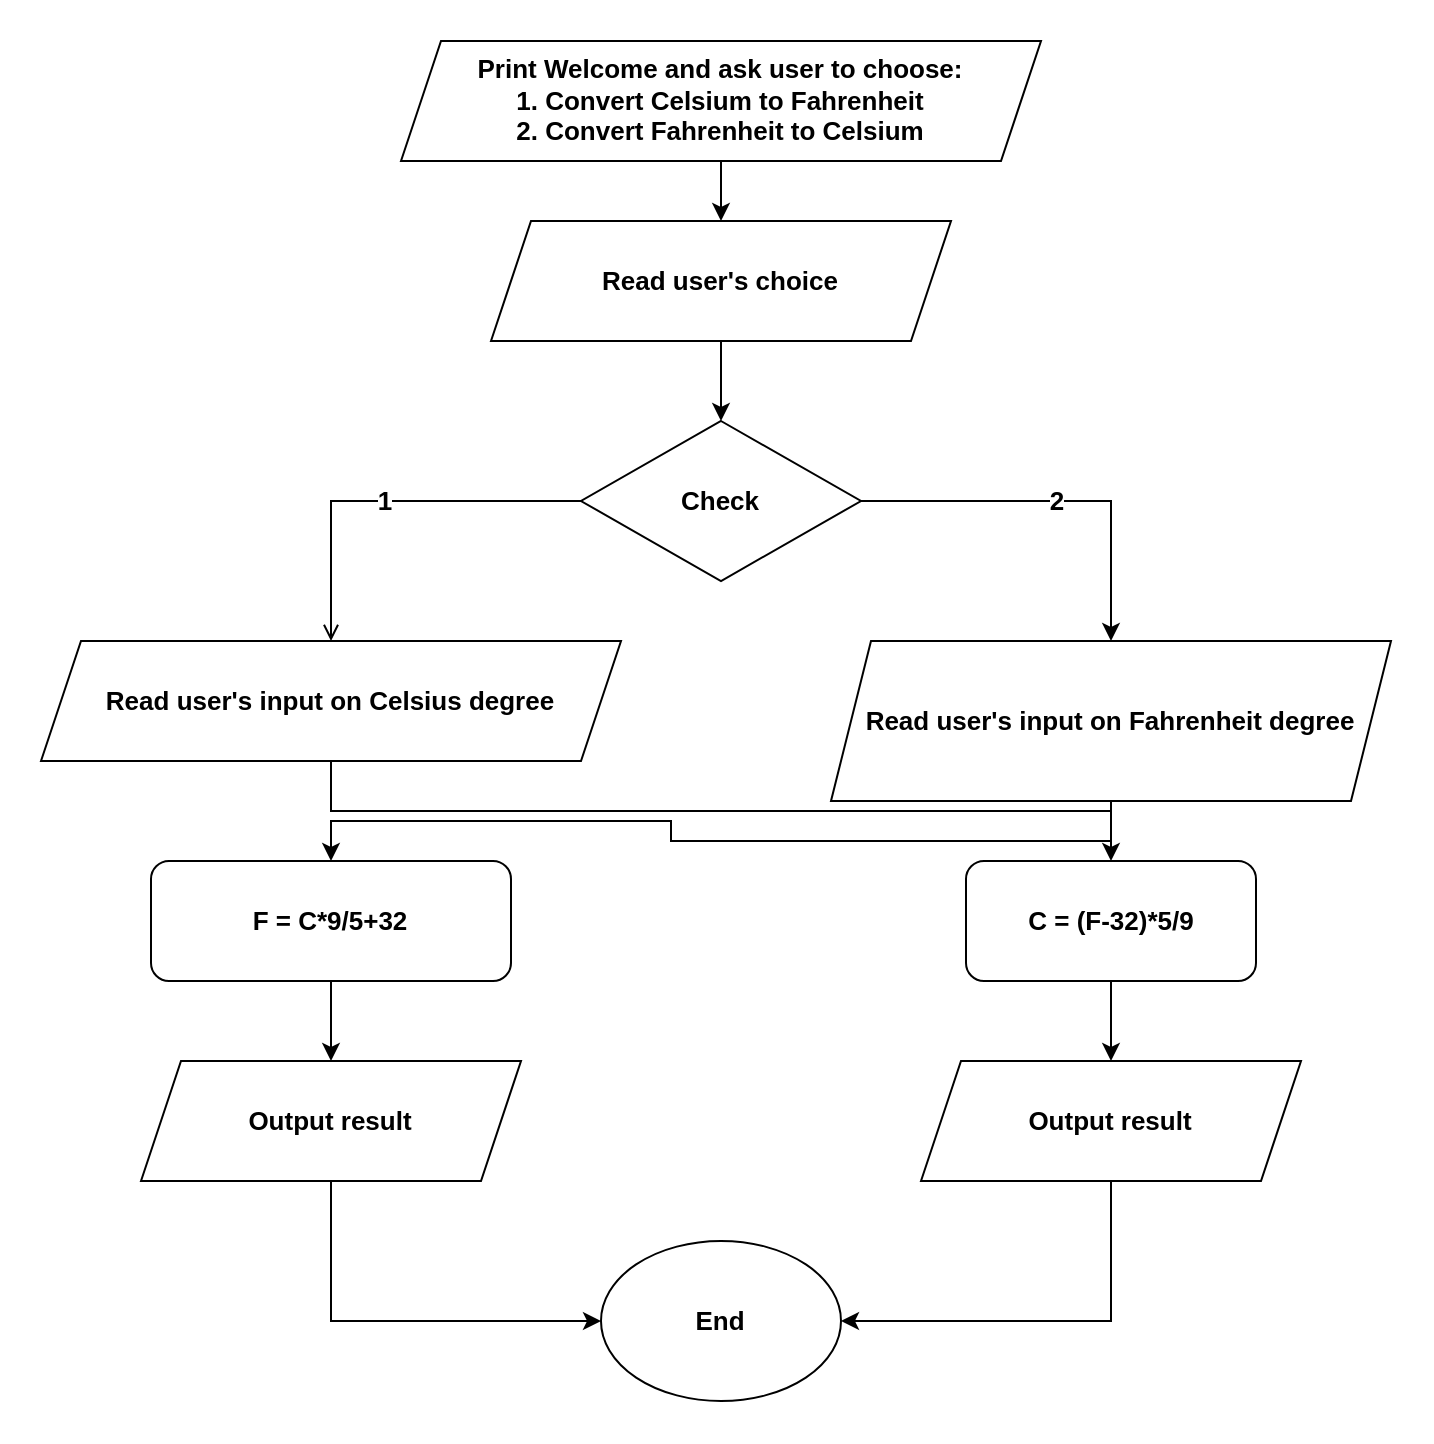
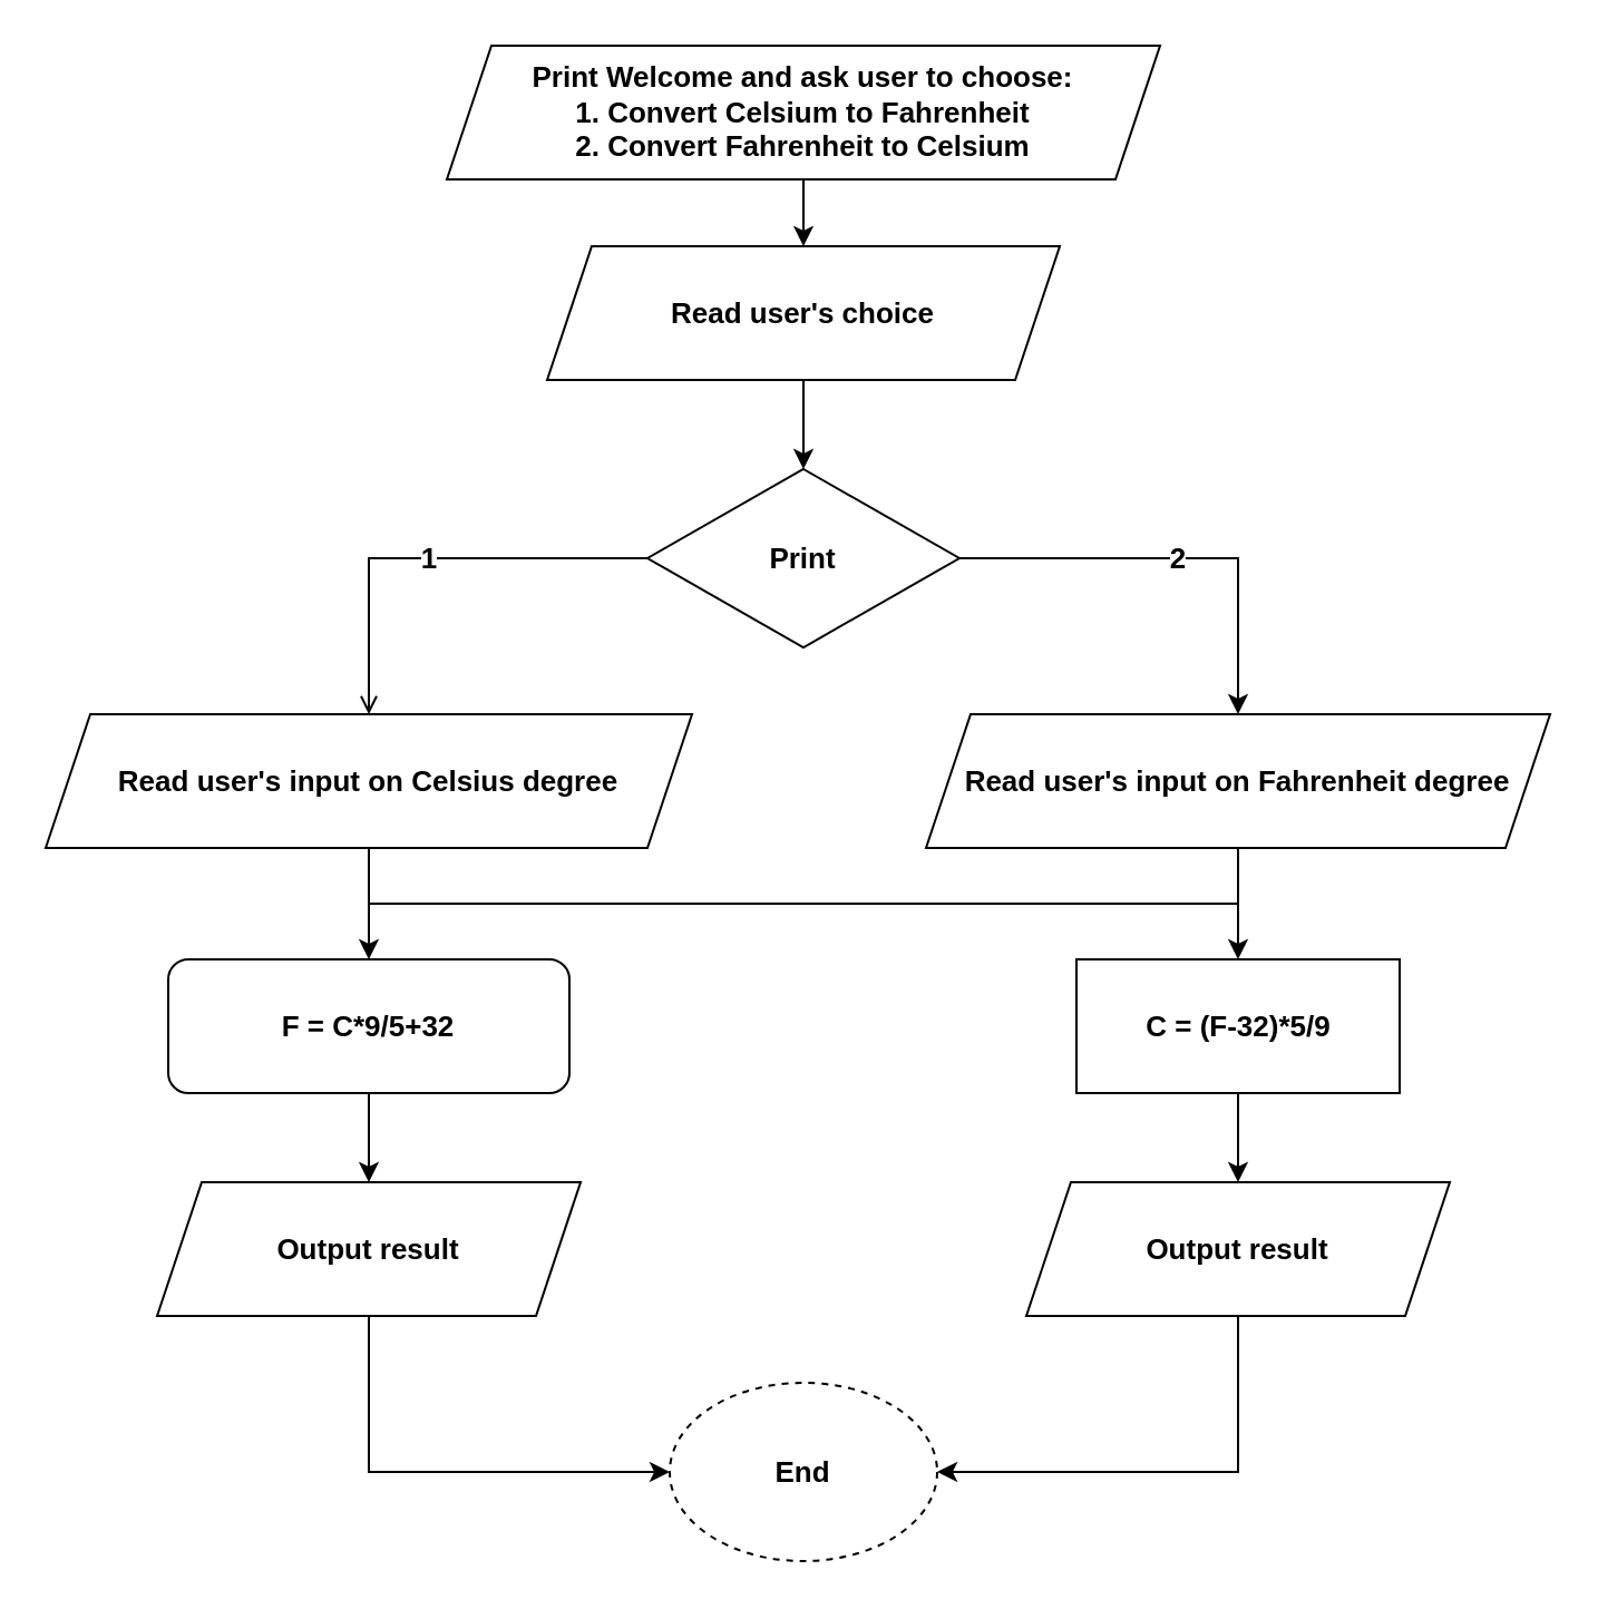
  <mxCell id="0" />
  <mxCell id="1" parent="0" />
- <mxCell id="2" value="End" style="ellipse;whiteSpace=wrap;html=1;fontSize=13;fontStyle=1" parent="1" vertex="1"><mxGeometry x="300" y="620" width="120" height="80" as="geometry" /></mxCell>
+ <mxCell id="2" value="End" style="ellipse;whiteSpace=wrap;html=1;fontSize=13;fontStyle=1;dashed=1;" parent="1" vertex="1"><mxGeometry x="300" y="620" width="120" height="80" as="geometry" /></mxCell>
  <mxCell id="3" style="edgeStyle=orthogonalEdgeStyle;rounded=0;orthogonalLoop=1;jettySize=auto;html=1;exitX=0.5;exitY=1;exitDx=0;exitDy=0;fontSize=13;fontStyle=1" parent="1" source="4" target="5" edge="1"><mxGeometry relative="1" as="geometry" /></mxCell>
  <mxCell id="4" value="Print Welcome and ask user to choose:&lt;div&gt;1. Convert Celsium to Fahrenheit&lt;/div&gt;&lt;div&gt;2. Convert Fahrenheit to Celsium&lt;/div&gt;" style="shape=parallelogram;perimeter=parallelogramPerimeter;whiteSpace=wrap;html=1;fixedSize=1;fontSize=13;fontStyle=1" parent="1" vertex="1"><mxGeometry x="200" y="20" width="320" height="60" as="geometry" /></mxCell>
  <mxCell id="5" value="Read user's choice" style="shape=parallelogram;perimeter=parallelogramPerimeter;whiteSpace=wrap;html=1;fixedSize=1;fontSize=13;fontStyle=1" parent="1" vertex="1"><mxGeometry x="245" y="110" width="230" height="60" as="geometry" /></mxCell>
  <mxCell id="6" value="1" style="edgeStyle=orthogonalEdgeStyle;rounded=0;orthogonalLoop=1;jettySize=auto;html=1;exitX=0;exitY=0.5;exitDx=0;exitDy=0;entryX=0.5;entryY=0;entryDx=0;entryDy=0;fontSize=13;fontStyle=1;endArrow=open;" parent="1" source="7" target="15" edge="1"><mxGeometry relative="1" as="geometry" /></mxCell>
- <mxCell id="7" value="Check" style="rhombus;whiteSpace=wrap;html=1;fontSize=13;fontStyle=1" parent="1" vertex="1"><mxGeometry x="290" y="210" width="140" height="80" as="geometry" /></mxCell>
+ <mxCell id="7" value="Print" style="rhombus;whiteSpace=wrap;html=1;fontSize=13;fontStyle=1" parent="1" vertex="1"><mxGeometry x="290" y="210" width="140" height="80" as="geometry" /></mxCell>
  <mxCell id="8" style="edgeStyle=orthogonalEdgeStyle;rounded=0;orthogonalLoop=1;jettySize=auto;html=1;exitX=0.5;exitY=1;exitDx=0;exitDy=0;entryX=0.5;entryY=0;entryDx=0;entryDy=0;fontSize=13;fontStyle=1" parent="1" source="5" target="7" edge="1"><mxGeometry relative="1" as="geometry" /></mxCell>
  <mxCell id="9" style="edgeStyle=orthogonalEdgeStyle;rounded=0;orthogonalLoop=1;jettySize=auto;html=1;exitX=0.5;exitY=1;exitDx=0;exitDy=0;entryX=0.5;entryY=0;entryDx=0;entryDy=0;fontSize=13;fontStyle=1" parent="1" source="10" target="19" edge="1"><mxGeometry relative="1" as="geometry" /></mxCell>
  <mxCell id="10" value="F = C*9/5+32" style="rounded=1;whiteSpace=wrap;html=1;fontSize=13;fontStyle=1" parent="1" vertex="1"><mxGeometry x="75" y="430" width="180" height="60" as="geometry" /></mxCell>
  <mxCell id="11" style="edgeStyle=orthogonalEdgeStyle;rounded=0;orthogonalLoop=1;jettySize=auto;html=1;exitX=0.5;exitY=1;exitDx=0;exitDy=0;entryX=0.5;entryY=0;entryDx=0;entryDy=0;fontSize=13;fontStyle=1" parent="1" source="12" target="21" edge="1"><mxGeometry relative="1" as="geometry" /></mxCell>
- <mxCell id="12" value="C = (F-32)*5/9" style="rounded=1;whiteSpace=wrap;html=1;fontSize=13;fontStyle=1" parent="1" vertex="1"><mxGeometry x="482.5" y="430" width="145" height="60" as="geometry" /></mxCell>
+ <mxCell id="12" value="C = (F-32)*5/9" style="whiteSpace=wrap;html=1;fontSize=13;fontStyle=1;rounded=0;" parent="1" vertex="1"><mxGeometry x="482.5" y="430" width="145" height="60" as="geometry" /></mxCell>
  <mxCell id="13" value="" style="edgeStyle=orthogonalEdgeStyle;rounded=0;orthogonalLoop=1;jettySize=auto;html=1;exitX=0.5;exitY=1;exitDx=0;exitDy=0;fontSize=13;fontStyle=1;" parent="1" source="17" target="10" edge="1"><mxGeometry relative="1" as="geometry" /></mxCell>
  <mxCell id="14" style="edgeStyle=orthogonalEdgeStyle;rounded=0;orthogonalLoop=1;jettySize=auto;html=1;exitX=0.5;exitY=1;exitDx=0;exitDy=0;fontSize=13;fontStyle=1;" parent="1" source="15" target="12" edge="1"><mxGeometry relative="1" as="geometry" /></mxCell>
  <mxCell id="15" value="Read user's input on Celsius degree" style="shape=parallelogram;perimeter=parallelogramPerimeter;whiteSpace=wrap;html=1;fixedSize=1;fontSize=13;fontStyle=1" parent="1" vertex="1"><mxGeometry x="20" y="320" width="290" height="60" as="geometry" /></mxCell>
  <mxCell id="16" value="2" style="edgeStyle=orthogonalEdgeStyle;rounded=0;orthogonalLoop=1;jettySize=auto;html=1;exitX=1;exitY=0.5;exitDx=0;exitDy=0;entryX=0.5;entryY=0;entryDx=0;entryDy=0;fontSize=13;fontStyle=1" parent="1" source="7" target="17" edge="1"><mxGeometry relative="1" as="geometry"><mxPoint x="400" y="250" as="sourcePoint" /><mxPoint x="533" y="452" as="targetPoint" /></mxGeometry></mxCell>
- <mxCell id="17" value="Read user's input on Fahrenheit degree" style="shape=parallelogram;perimeter=parallelogramPerimeter;whiteSpace=wrap;html=1;fixedSize=1;fontSize=13;fontStyle=1" parent="1" vertex="1"><mxGeometry x="415" y="320" width="280" height="80" as="geometry" /></mxCell>
+ <mxCell id="17" value="Read user's input on Fahrenheit degree" style="shape=parallelogram;perimeter=parallelogramPerimeter;whiteSpace=wrap;html=1;fixedSize=1;fontSize=13;fontStyle=1" parent="1" vertex="1"><mxGeometry x="415" y="320" width="280" height="60" as="geometry" /></mxCell>
  <mxCell id="18" style="edgeStyle=orthogonalEdgeStyle;rounded=0;orthogonalLoop=1;jettySize=auto;html=1;exitX=0.5;exitY=1;exitDx=0;exitDy=0;entryX=0;entryY=0.5;entryDx=0;entryDy=0;fontSize=13;fontStyle=1" parent="1" source="19" target="2" edge="1"><mxGeometry relative="1" as="geometry" /></mxCell>
  <mxCell id="19" value="Output result" style="shape=parallelogram;perimeter=parallelogramPerimeter;whiteSpace=wrap;html=1;fixedSize=1;fontSize=13;fontStyle=1" parent="1" vertex="1"><mxGeometry x="70" y="530" width="190" height="60" as="geometry" /></mxCell>
  <mxCell id="20" style="edgeStyle=orthogonalEdgeStyle;rounded=0;orthogonalLoop=1;jettySize=auto;html=1;exitX=0.5;exitY=1;exitDx=0;exitDy=0;entryX=1;entryY=0.5;entryDx=0;entryDy=0;fontSize=13;fontStyle=1" parent="1" source="21" target="2" edge="1"><mxGeometry relative="1" as="geometry" /></mxCell>
  <mxCell id="21" value="Output result" style="shape=parallelogram;perimeter=parallelogramPerimeter;whiteSpace=wrap;html=1;fixedSize=1;fontSize=13;fontStyle=1" parent="1" vertex="1"><mxGeometry x="460" y="530" width="190" height="60" as="geometry" /></mxCell>
